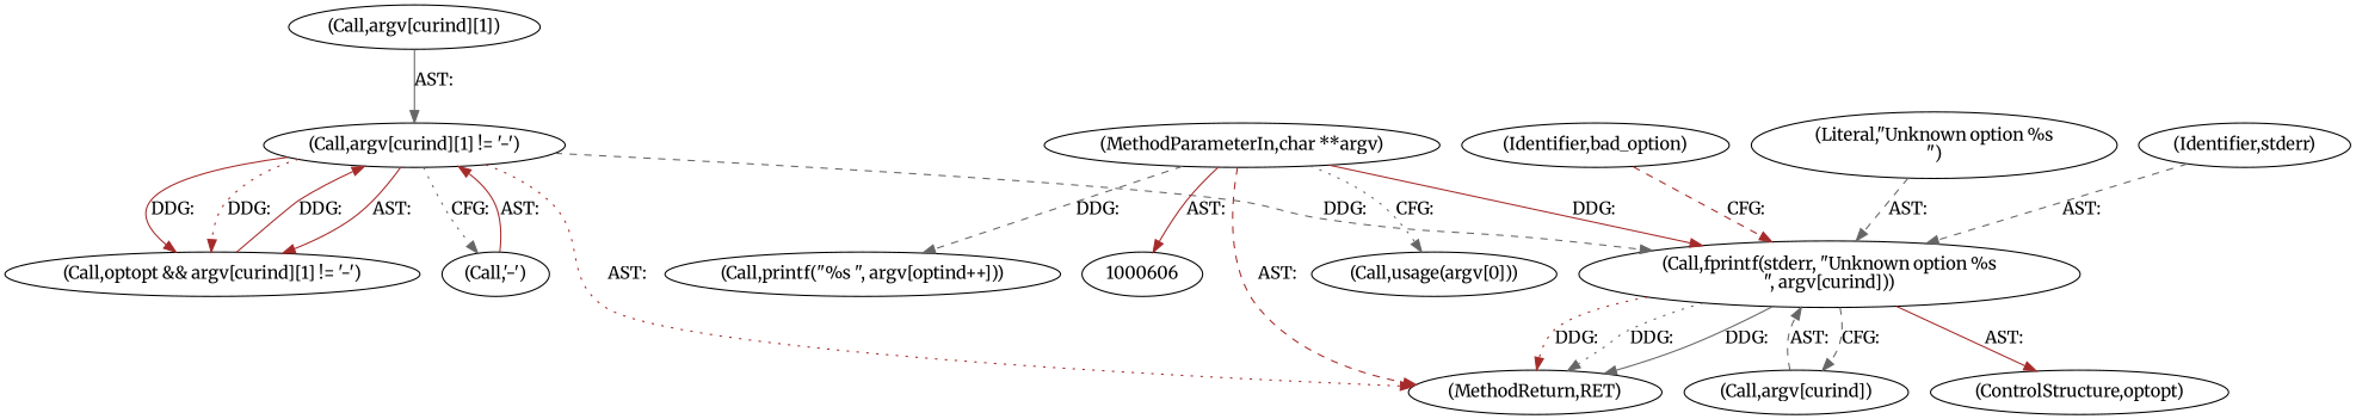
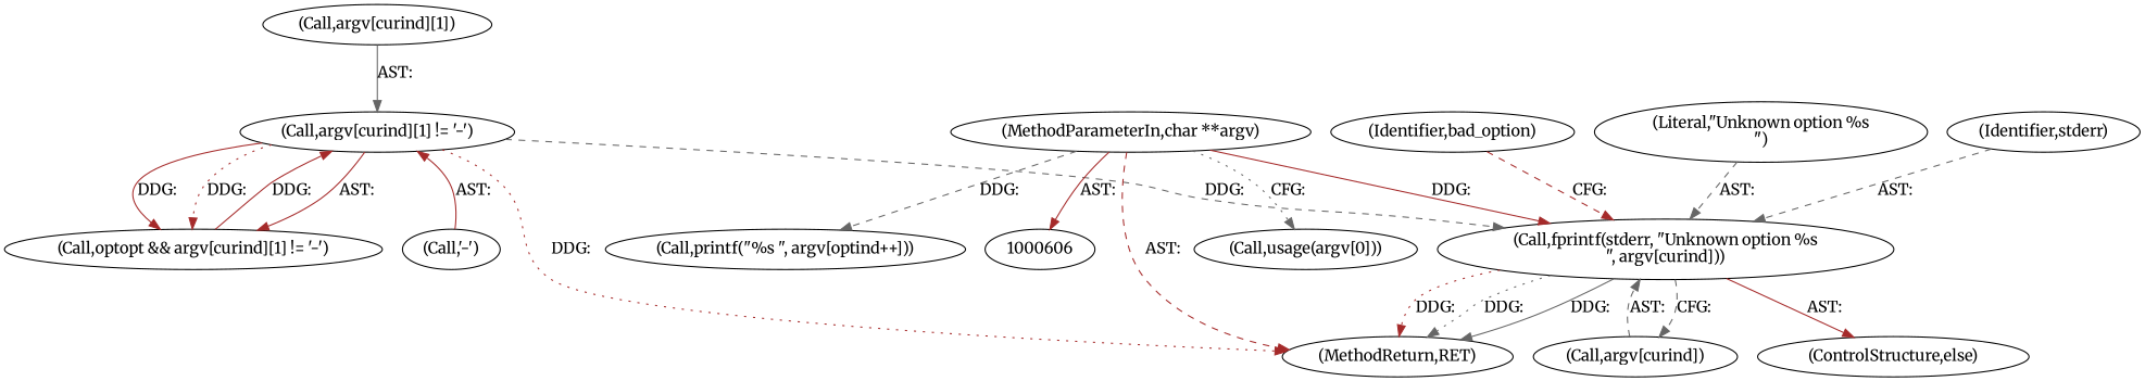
  digraph {
    fontname=Merriweather
    node [fontname=Merriweather]
    edge [color=brown fontname=Merriweather style=solid]
    n1 [label="(Call,fprintf(stderr, \"Unknown option %s\n\", argv[curind]))"]
-   n2 [label="(ControlStructure,optopt)"]
+   n2 [label="(ControlStructure,else)"]
    n3 [label="(Call,argv[curind])"]
    n4 [label="(MethodReturn,RET)"]
    n5 [label="(Call,argv[curind][1] != '-')"]
    n6 [label="(Call,optopt && argv[curind][1] != '-')"]
    n7 [label="(Call,'-')"]
    n8 [label="(MethodParameterIn,char **argv)"]
    n9 [label="(Call,usage(argv[0]))"]
    n10 [label="(Call,printf(\"%s \", argv[optind++]))"]
    n11 [label=1000606]
    n12 [label="(Identifier,bad_option)"]
    n13 [label="(Call,argv[curind][1])"]
    n14 [label="(Literal,\"Unknown option %s\n\")"]
    n15 [label="(Identifier,stderr)"]
    n1 -> n2 [label="AST: "]
    n1 -> n3 [color=gray40 label="CFG: " style=dashed]
    n1 -> n4 [color=gray40 label="DDG: "]
    n1 -> n4 [label="DDG: " style=dotted]
    n1 -> n4 [color=gray40 label="DDG: " style=dotted]
    n3 -> n1 [color=gray40 label="AST: " style=dashed]
    n5 -> n1 [color=gray40 label="DDG: " style=dashed]
-   n5 -> n4 [label="AST: " style=dotted]
+   n5 -> n4 [label="DDG: " style=dotted]
    n5 -> n6 [label="AST: "]
    n5 -> n6 [label="DDG: "]
    n5 -> n6 [label="DDG: " style=dotted]
-   n5 -> n7 [color=gray40 label="CFG: " style=dotted]
    n6 -> n5 [label="DDG: "]
    n7 -> n5 [label="AST: "]
    n8 -> n1 [label="DDG: "]
    n8 -> n4 [label="AST: " style=dashed]
    n8 -> n9 [color=gray40 label="CFG: " style=dotted]
    n8 -> n10 [color=gray40 label="DDG: " style=dashed]
    n8 -> n11 [label="AST: "]
    n12 -> n1 [label="CFG: " style=dashed]
    n13 -> n5 [color=gray40 label="AST: "]
    n14 -> n1 [color=gray40 label="AST: " style=dashed]
    n15 -> n1 [color=gray40 label="AST: " style=dashed]
  }
